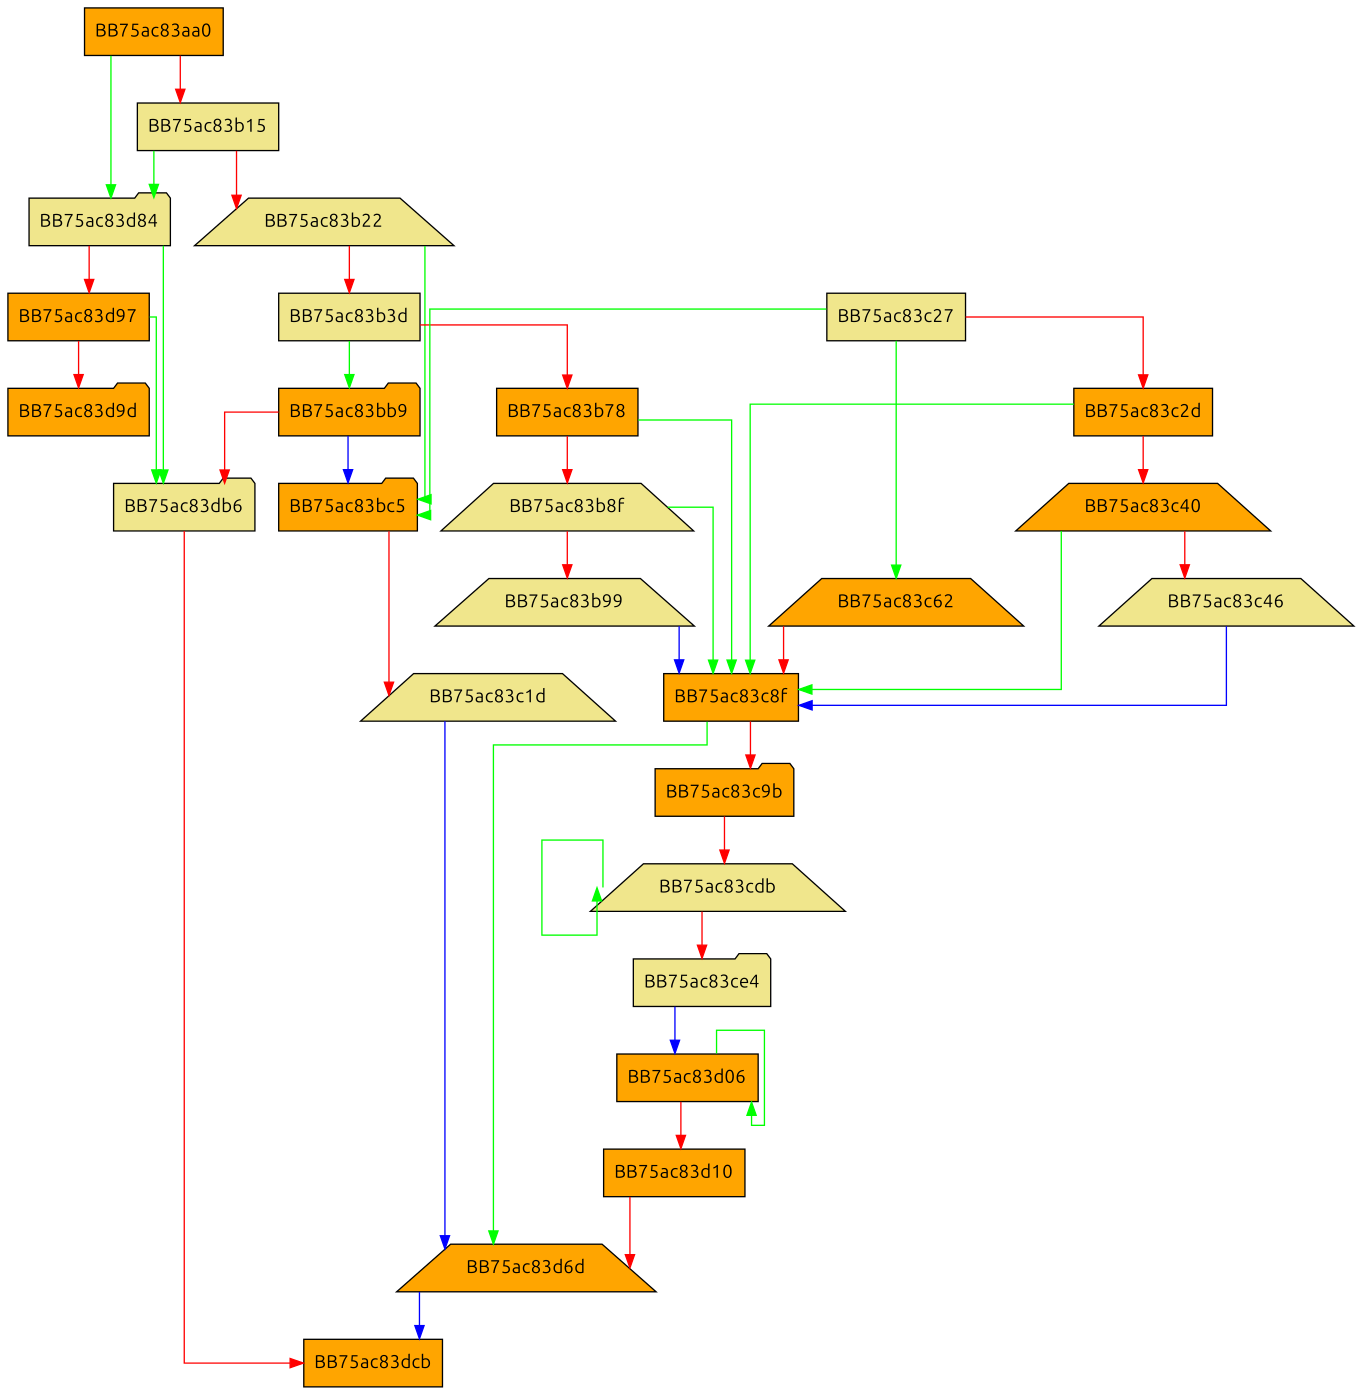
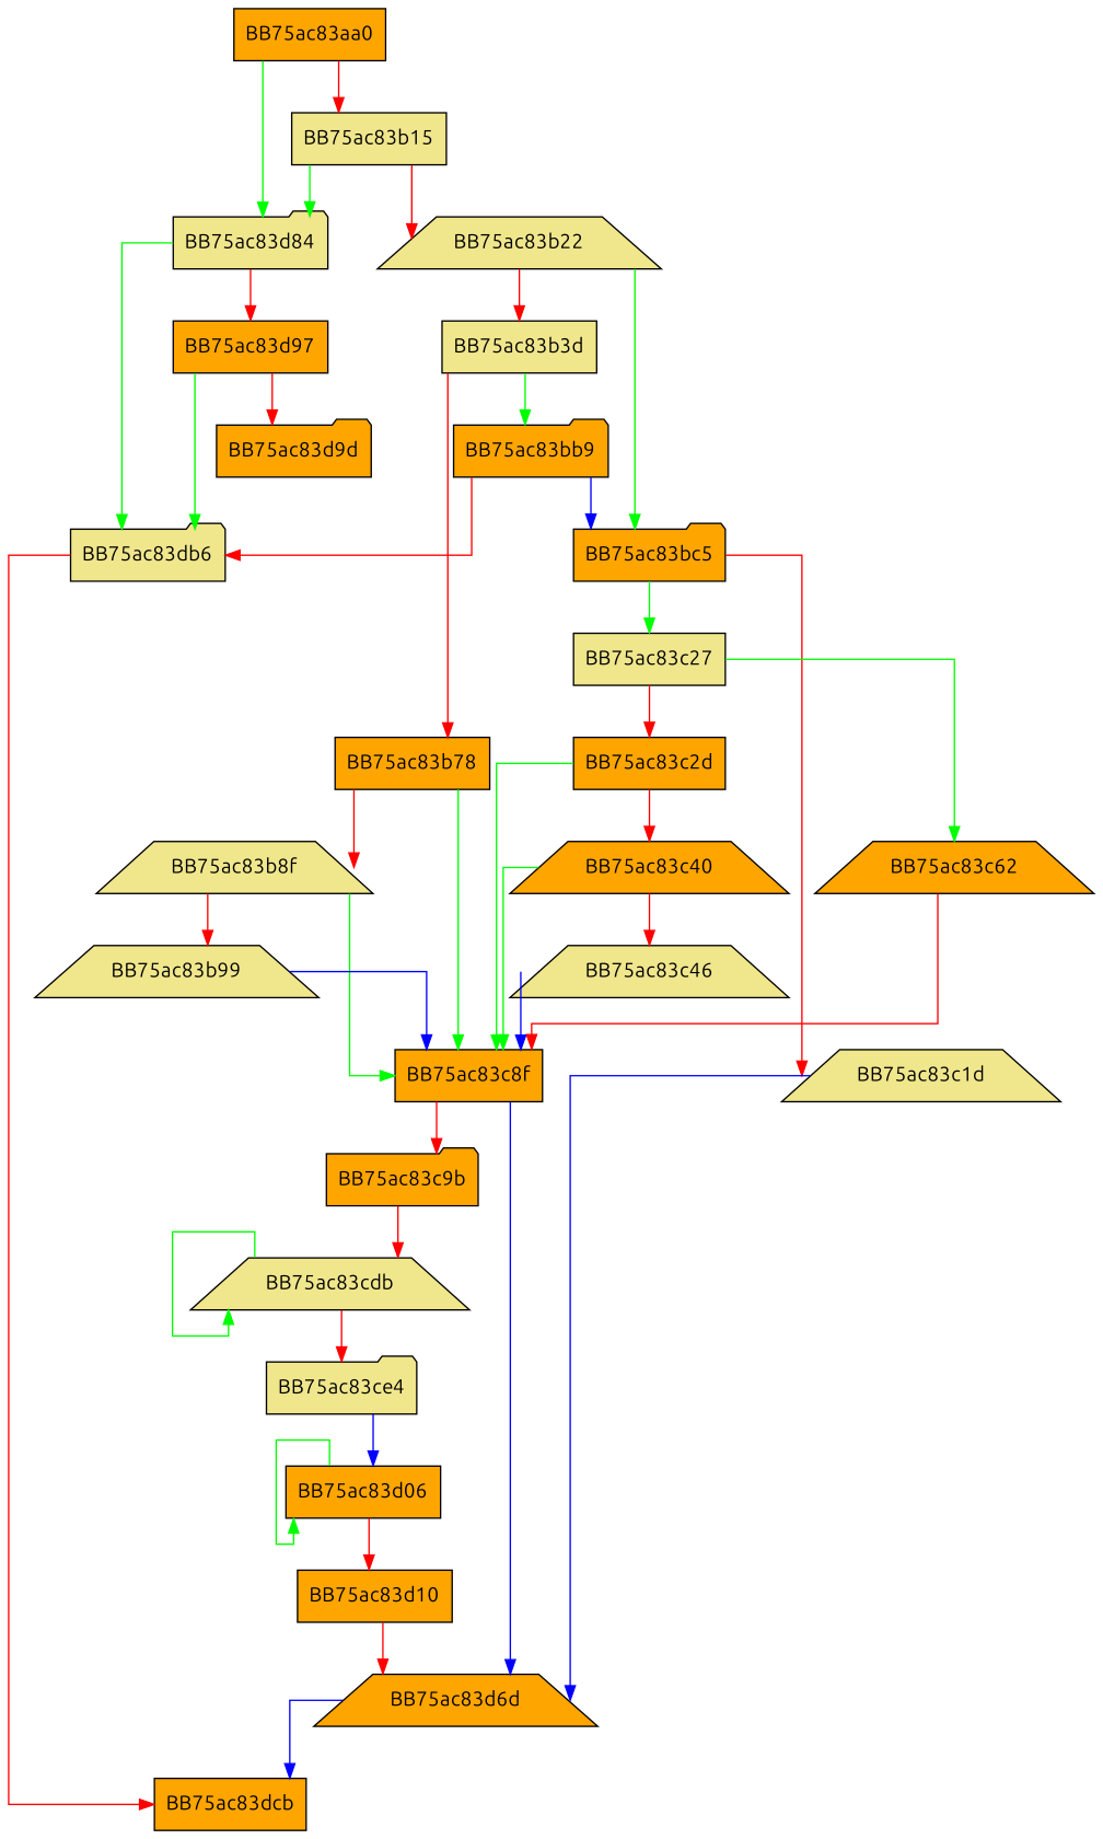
  digraph {
    fontname=Ubuntu
    splines=ortho
    node [fillcolor=orange fontname=Ubuntu shape=box style=filled]
    edge [color=red fontname=Ubuntu]
    BB75ac83d84 [fillcolor=khaki shape=folder]
    BB75ac83aa0
    BB75ac83b15 [fillcolor=khaki]
    BB75ac83db6 [fillcolor=khaki shape=folder]
    BB75ac83d97
    BB75ac83b22 [fillcolor=khaki shape=trapezium]
    BB75ac83dcb
    BB75ac83d9d [shape=folder]
    BB75ac83bc5 [shape=folder]
    BB75ac83b3d [fillcolor=khaki]
    BB75ac83c27 [fillcolor=khaki]
    BB75ac83c1d [fillcolor=khaki shape=trapezium]
    BB75ac83bb9 [shape=folder]
    BB75ac83b78
    BB75ac83c62 [shape=trapezium]
    BB75ac83c2d
    BB75ac83d6d [shape=trapezium]
    BB75ac83c8f
    BB75ac83b8f [fillcolor=khaki shape=trapezium]
    BB75ac83c9b [shape=folder]
    BB75ac83b99 [fillcolor=khaki shape=trapezium]
    BB75ac83cdb [fillcolor=khaki shape=trapezium]
    BB75ac83c40 [shape=trapezium]
    BB75ac83c46 [fillcolor=khaki shape=trapezium]
    BB75ac83ce4 [fillcolor=khaki shape=folder]
    BB75ac83d06
    BB75ac83d10
    BB75ac83d84 -> BB75ac83db6 [color=green]
    BB75ac83d84 -> BB75ac83d97
    BB75ac83aa0 -> BB75ac83d84 [color=green]
    BB75ac83aa0 -> BB75ac83b15
    BB75ac83b15 -> BB75ac83d84 [color=green]
    BB75ac83b15 -> BB75ac83b22
    BB75ac83db6 -> BB75ac83dcb
    BB75ac83d97 -> BB75ac83db6 [color=green]
    BB75ac83d97 -> BB75ac83d9d
    BB75ac83b22 -> BB75ac83bc5 [color=green]
    BB75ac83b22 -> BB75ac83b3d
-   BB75ac83c27 -> BB75ac83bc5 [color=green]
+   BB75ac83bc5 -> BB75ac83c27 [color=green]
    BB75ac83bc5 -> BB75ac83c1d
    BB75ac83b3d -> BB75ac83bb9 [color=green]
    BB75ac83b3d -> BB75ac83b78
    BB75ac83c27 -> BB75ac83c62 [color=green]
    BB75ac83c27 -> BB75ac83c2d
    BB75ac83c1d -> BB75ac83d6d [color=blue]
    BB75ac83bb9 -> BB75ac83db6
    BB75ac83bb9 -> BB75ac83bc5 [color=blue]
    BB75ac83b78 -> BB75ac83c8f [color=green]
    BB75ac83b78 -> BB75ac83b8f
    BB75ac83c62 -> BB75ac83c8f
    BB75ac83c2d -> BB75ac83c8f [color=green]
    BB75ac83c2d -> BB75ac83c40
    BB75ac83d6d -> BB75ac83dcb [color=blue]
-   BB75ac83c8f -> BB75ac83d6d [color=green]
+   BB75ac83c8f -> BB75ac83d6d [color=blue]
    BB75ac83c8f -> BB75ac83c9b
    BB75ac83b8f -> BB75ac83c8f [color=green]
    BB75ac83b8f -> BB75ac83b99
    BB75ac83c9b -> BB75ac83cdb
    BB75ac83b99 -> BB75ac83c8f [color=blue]
    BB75ac83cdb -> BB75ac83cdb [color=green]
    BB75ac83cdb -> BB75ac83ce4
    BB75ac83c40 -> BB75ac83c8f [color=green]
    BB75ac83c40 -> BB75ac83c46
    BB75ac83c46 -> BB75ac83c8f [color=blue]
    BB75ac83ce4 -> BB75ac83d06 [color=blue]
    BB75ac83d06 -> BB75ac83d06 [color=green]
    BB75ac83d06 -> BB75ac83d10
    BB75ac83d10 -> BB75ac83d6d
  }
